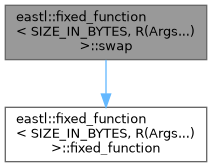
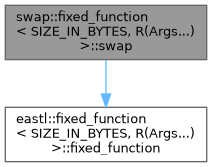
  digraph {
    rankdir=TB
    node [fontname=Helvetica fontsize=10 shape=box style=filled]
-   n1 [color=gray40 fillcolor=grey60 fontcolor=black height=0.2 label="eastl::fixed_function\l\< SIZE_IN_BYTES, R(Args...)\l\>::swap" width=0.4]
+   n1 [color=gray40 fillcolor=grey60 fontcolor=black height=0.2 label="swap::fixed_function\l\< SIZE_IN_BYTES, R(Args...)\l\>::swap" width=0.4]
    n2 [color=grey40 fillcolor=white height=0.2 label="eastl::fixed_function\l\< SIZE_IN_BYTES, R(Args...)\l\>::fixed_function" width=0.4]
    n1 -> n2 [color=steelblue1 fontname=Helvetica fontsize=10 labelfontname=Helvetica labelfontsize=10 style=solid]
  }
